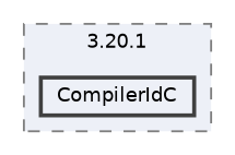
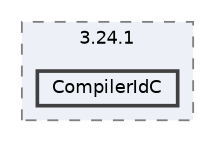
  digraph {
    compound=true
    n1 [color=grey25 fillcolor="#edf0f7" fontname=Helvetica fontsize=10 height=0.2 label=CompilerIdC shape=box style="filled,bold" width=0.4]
    subgraph cluster_1 {
      bgcolor="#edf0f7"
      fontname=Helvetica
      fontsize=10
-     label="3.20.1"
+     label="3.24.1"
      pencolor=grey50
      style="filled,dashed"
      n1
    }
  }
